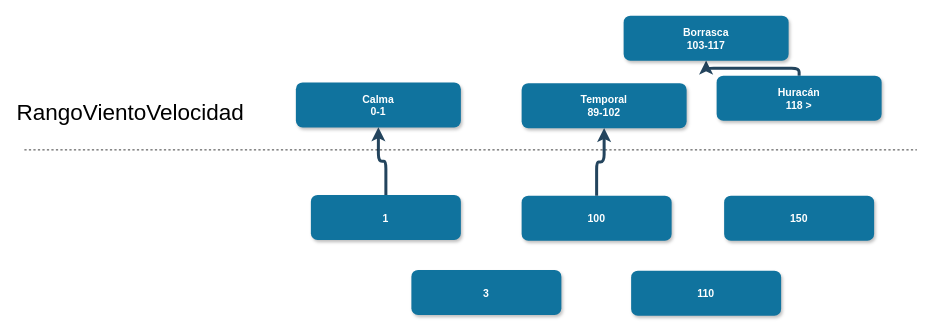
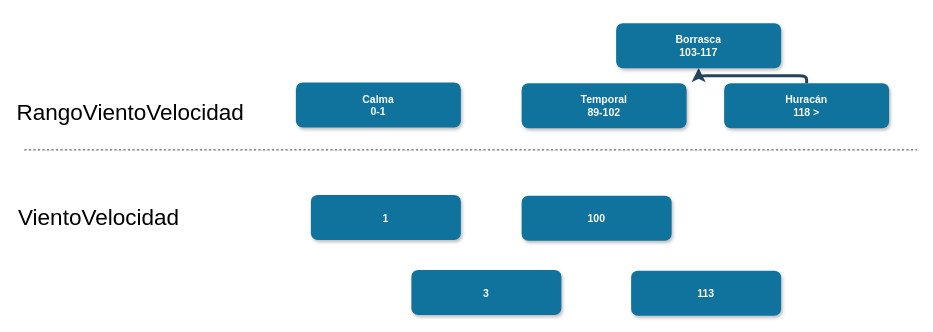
  <mxCell id="0" />
  <mxCell id="1" parent="0" />
  <mxCell id="2" value="Calma&#10;0-1" style="rounded=1;fillColor=#10739E;strokeColor=none;shadow=1;gradientColor=none;fontStyle=1;fontColor=#FFFFFF;fontSize=14;" parent="1" vertex="1"><mxGeometry x="394" y="109" width="220" height="60" as="geometry" /></mxCell>
  <mxCell id="3" value="1" style="rounded=1;fillColor=#10739E;strokeColor=none;shadow=1;gradientColor=none;fontStyle=1;fontColor=#FFFFFF;fontSize=14;" parent="1" vertex="1"><mxGeometry x="414" y="259" width="200" height="60" as="geometry" /></mxCell>
  <mxCell id="4" value="3" style="rounded=1;fillColor=#10739E;strokeColor=none;shadow=1;gradientColor=none;fontStyle=1;fontColor=#FFFFFF;fontSize=14;" parent="1" vertex="1"><mxGeometry x="548" y="359" width="200" height="60" as="geometry" /></mxCell>
- <mxCell id="5" value="" style="edgeStyle=elbowEdgeStyle;elbow=vertical;strokeWidth=4;endArrow=none;endFill=0;fontStyle=1;strokeColor=#23445D;startArrow=classic;startFill=1;" parent="1" source="2" target="3" edge="1"><mxGeometry x="-8" y="360" width="100" height="100" as="geometry"><mxPoint x="-136" y="69" as="sourcePoint" /><mxPoint x="-36" y="-31" as="targetPoint" /></mxGeometry></mxCell>
  <mxCell id="6" value="" style="endArrow=none;dashed=1;html=1;" parent="1" edge="1"><mxGeometry width="50" height="50" relative="1" as="geometry"><mxPoint x="32" y="199" as="sourcePoint" /><mxPoint x="1222" y="199" as="targetPoint" /></mxGeometry></mxCell>
  <mxCell id="7" value="&lt;font size=&quot;1&quot;&gt;&lt;span style=&quot;font-size: 30px&quot;&gt;RangoVientoVelocidad&lt;/span&gt;&lt;/font&gt;" style="text;html=1;resizable=0;points=[];autosize=1;align=left;verticalAlign=top;spacingTop=-4;" parent="1" vertex="1"><mxGeometry x="20" y="129" width="320" height="20" as="geometry" /></mxCell>
+ <mxCell id="8" value="&lt;span style=&quot;font-size: 30px&quot;&gt;Viento&lt;/span&gt;&lt;span style=&quot;font-size: 30px&quot;&gt;Velocidad&lt;br&gt;&lt;/span&gt;" style="text;html=1;resizable=0;points=[];autosize=1;align=left;verticalAlign=top;spacingTop=-4;" parent="1" vertex="1"><mxGeometry x="22" y="269" width="230" height="20" as="geometry" /></mxCell>
  <mxCell id="9" value="Temporal&#10;89-102" style="rounded=1;fillColor=#10739E;strokeColor=none;shadow=1;gradientColor=none;fontStyle=1;fontColor=#FFFFFF;fontSize=14;" parent="1" vertex="1"><mxGeometry x="695" y="110" width="220" height="60" as="geometry" /></mxCell>
  <mxCell id="10" value="100" style="rounded=1;fillColor=#10739E;strokeColor=none;shadow=1;gradientColor=none;fontStyle=1;fontColor=#FFFFFF;fontSize=14;" parent="1" vertex="1"><mxGeometry x="695" y="260" width="200" height="60" as="geometry" /></mxCell>
- <mxCell id="11" value="" style="edgeStyle=elbowEdgeStyle;elbow=vertical;strokeWidth=4;endArrow=none;endFill=0;fontStyle=1;strokeColor=#23445D;startArrow=classic;startFill=1;" parent="1" source="9" target="10" edge="1"><mxGeometry x="745" y="361" width="100" height="100" as="geometry"><mxPoint x="617" y="70" as="sourcePoint" /><mxPoint x="717" y="-30" as="targetPoint" /></mxGeometry></mxCell>
- <mxCell id="12" value="110" style="rounded=1;fillColor=#10739E;strokeColor=none;shadow=1;gradientColor=none;fontStyle=1;fontColor=#FFFFFF;fontSize=14;" parent="1" vertex="1"><mxGeometry x="841" y="360" width="200" height="60" as="geometry" /></mxCell>
+ <mxCell id="12" value="113" style="rounded=1;fillColor=#10739E;strokeColor=none;shadow=1;gradientColor=none;fontStyle=1;fontColor=#FFFFFF;fontSize=14;" parent="1" vertex="1"><mxGeometry x="841" y="360" width="200" height="60" as="geometry" /></mxCell>
  <mxCell id="13" value="" style="edgeStyle=elbowEdgeStyle;elbow=vertical;strokeWidth=4;endArrow=none;endFill=0;fontStyle=1;strokeColor=#23445D;exitX=0.5;exitY=1;exitDx=0;exitDy=0;startArrow=classic;startFill=1;" parent="1" source="16" target="14" edge="1"><mxGeometry x="285" y="361" width="100" height="100" as="geometry"><mxPoint x="157" y="70" as="sourcePoint" /><mxPoint x="257" y="-30" as="targetPoint" /></mxGeometry></mxCell>
- <mxCell id="14" value="Huracán&#10;118 &gt;" style="rounded=1;fillColor=#10739E;strokeColor=none;shadow=1;gradientColor=none;fontStyle=1;fontColor=#FFFFFF;fontSize=14;" parent="1" vertex="1"><mxGeometry x="955" y="100" width="220" height="60" as="geometry" /></mxCell>
- <mxCell id="15" value="150" style="rounded=1;fillColor=#10739E;strokeColor=none;shadow=1;gradientColor=none;fontStyle=1;fontColor=#FFFFFF;fontSize=14;" parent="1" vertex="1"><mxGeometry x="965" y="260" width="200" height="60" as="geometry" /></mxCell>
- <mxCell id="16" value="Borrasca&#10;103-117" style="rounded=1;fillColor=#10739E;strokeColor=none;shadow=1;gradientColor=none;fontStyle=1;fontColor=#FFFFFF;fontSize=14;" parent="1" vertex="1"><mxGeometry x="831" y="20" width="220" height="60" as="geometry" /></mxCell>
+ <mxCell id="14" value="Huracán&#10;118 &gt;" style="rounded=1;fillColor=#10739E;strokeColor=none;shadow=1;gradientColor=none;fontStyle=1;fontColor=#FFFFFF;fontSize=14;" parent="1" vertex="1"><mxGeometry x="965" y="110" width="220" height="60" as="geometry" /></mxCell>
+ <mxCell id="16" value="Borrasca&#10;103-117" style="rounded=1;fillColor=#10739E;strokeColor=none;shadow=1;gradientColor=none;fontStyle=1;fontColor=#FFFFFF;fontSize=14;" parent="1" vertex="1"><mxGeometry x="821" y="30" width="220" height="60" as="geometry" /></mxCell>
